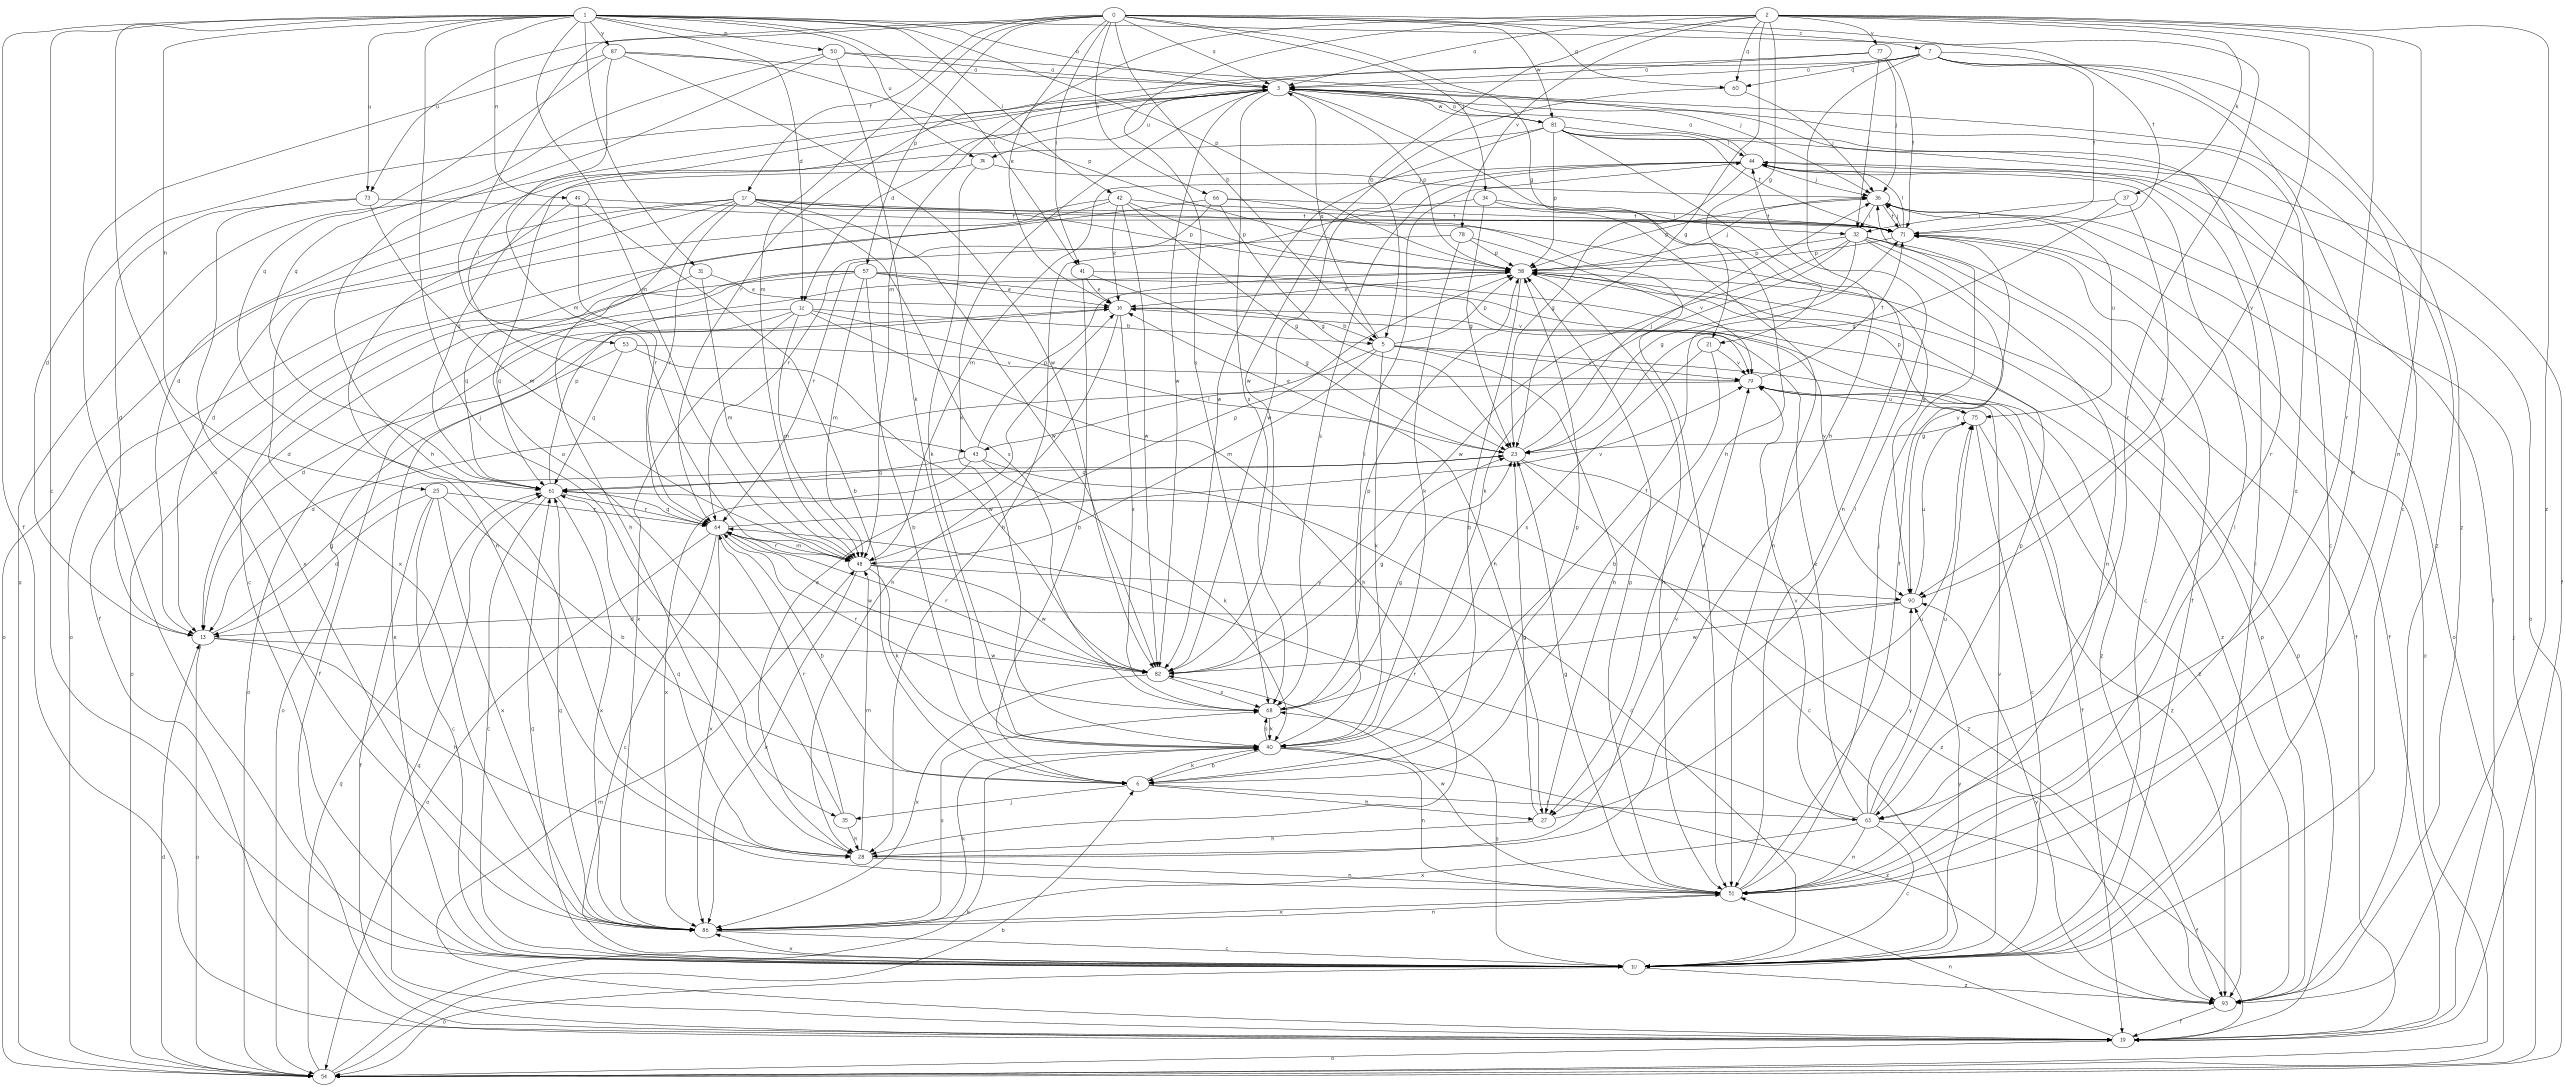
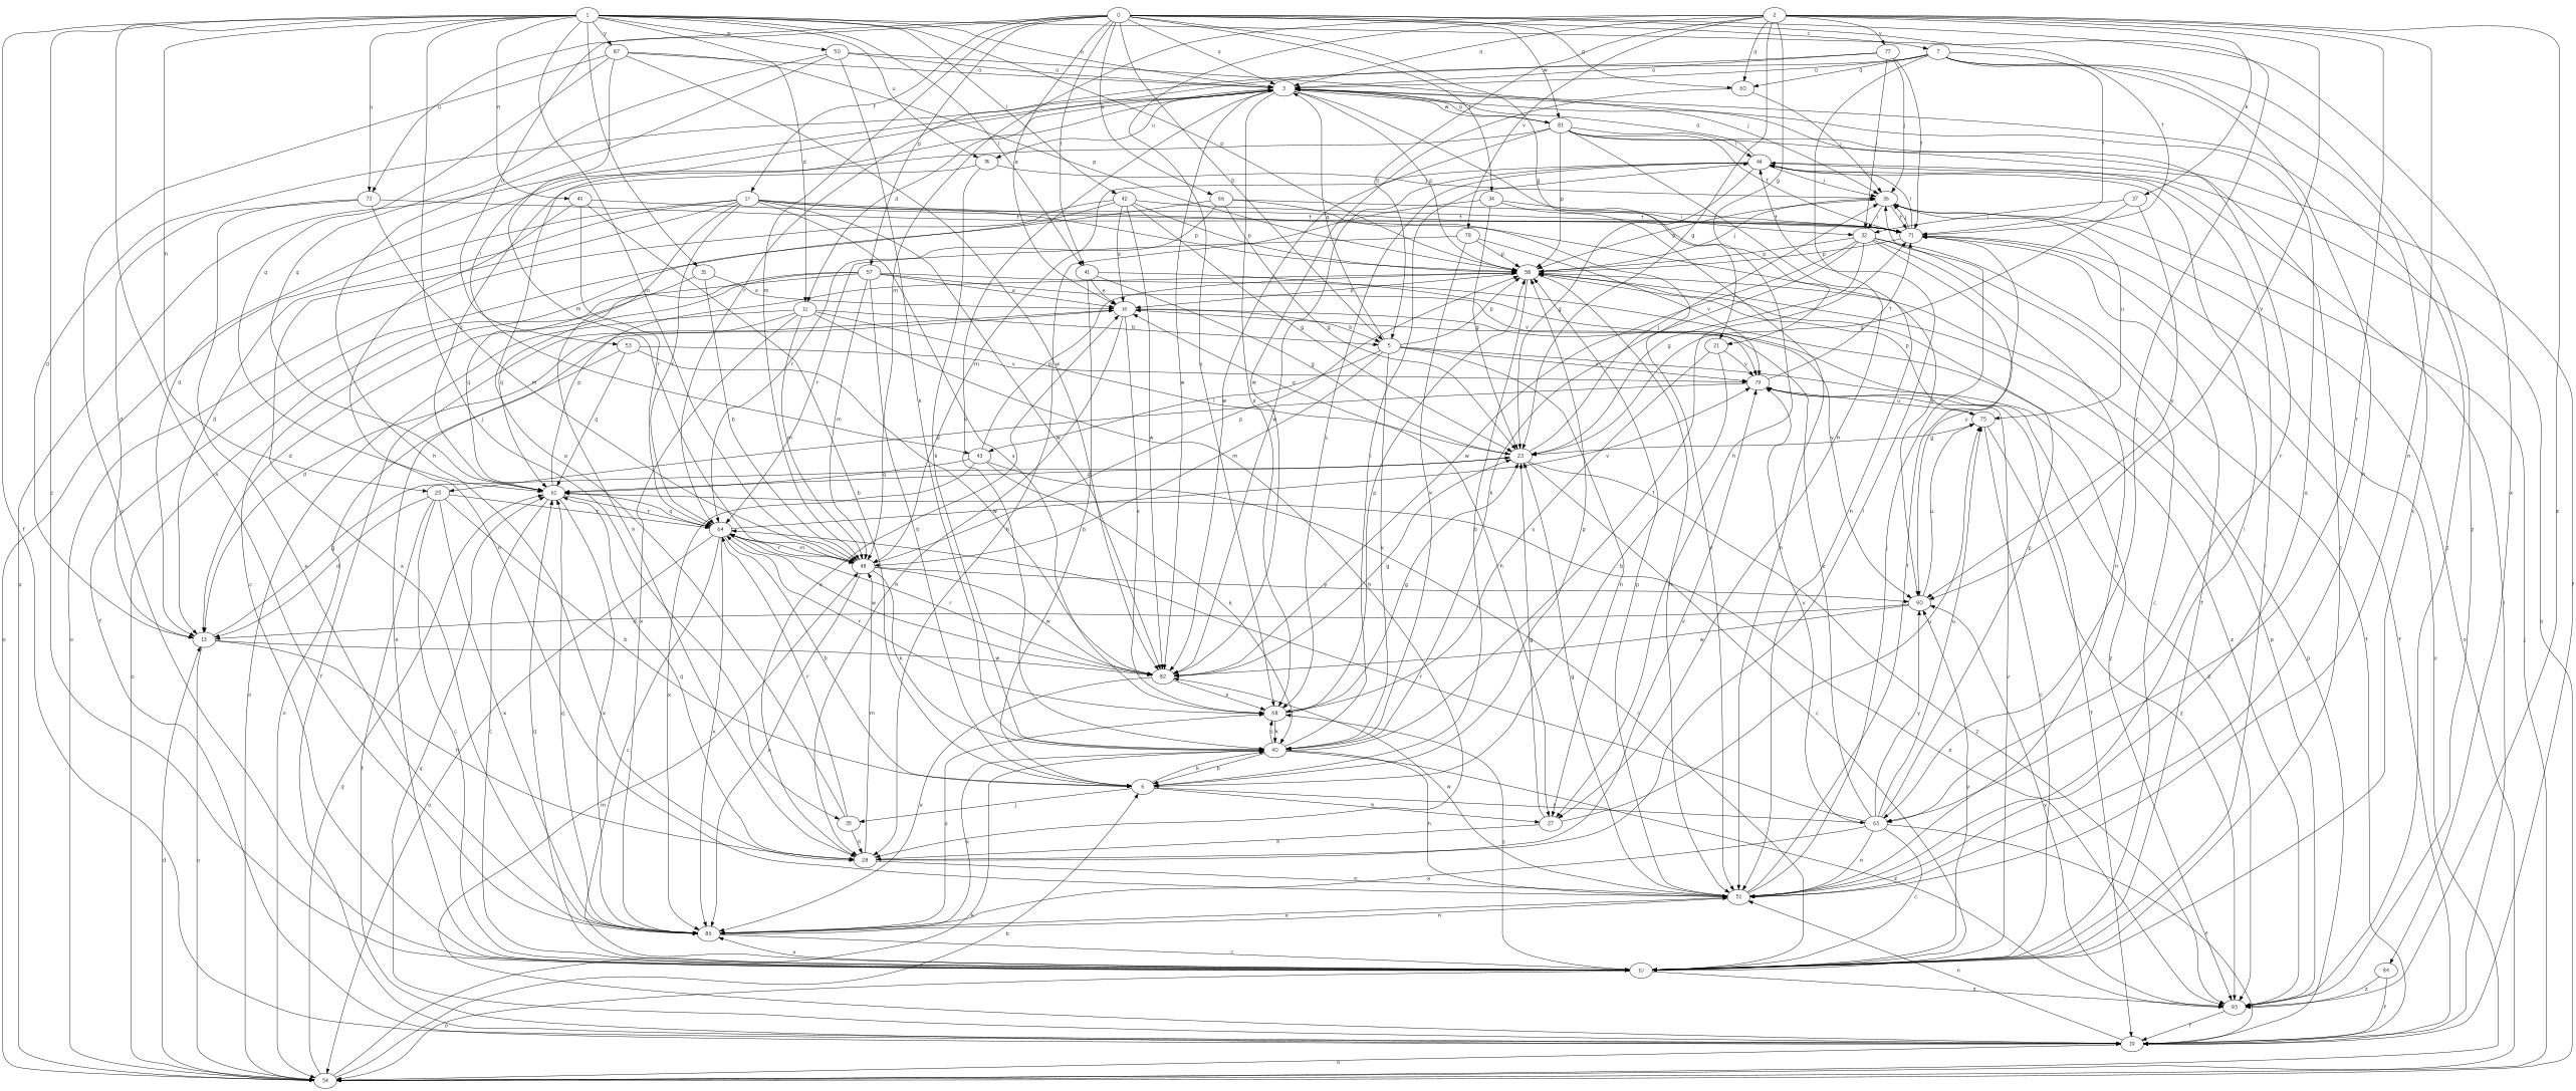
  strict digraph {
    fontname="Comic Neue"
    node [fontname="Comic Neue"]
    edge [fontname="Comic Neue"]
    0
    3
    5
    7
    16
    17
    21
    34
    41
    48
    53
    57
    60
    66
    71
    73
    81
+   84
    12
    58
    63
    74
    68
    93
    13
    27
    40
    82
    43
    79
    10
    51
    28
    86
    90
    54
    64
    6
    23
    61
    36
    19
    32
    44
    1
    25
    31
    35
    42
    49
    50
    87
    75
    2
    37
    77
    78
    0 -> 3 [label=a]
    0 -> 5 [label=b]
    0 -> 7 [label=c]
    0 -> 16 [label=e]
    0 -> 17 [label=f]
    0 -> 21 [label=g]
    0 -> 34 [label=j]
    0 -> 41 [label=l]
    0 -> 48 [label=m]
    0 -> 53 [label=o]
    0 -> 57 [label=p]
    0 -> 60 [label=q]
    0 -> 66 [label=s]
    0 -> 71 [label=t]
    0 -> 73 [label=u]
    0 -> 81 [label=w]
+   0 -> 84 [label=x]
    3 -> 81 [label=w]
    3 -> 12 [label=d]
    3 -> 58 [label=p]
    3 -> 63 [label=r]
    3 -> 74 [label=u]
    3 -> 68 [label=s]
    3 -> 93 [label=z]
    3 -> 13 [label=d]
    3 -> 27 [label=h]
    3 -> 40 [label=k]
    3 -> 82 [label=w]
    5 -> 3 [label=a]
    5 -> 48 [label=m]
    5 -> 58 [label=p]
    5 -> 93 [label=z]
    5 -> 27 [label=h]
    5 -> 40 [label=k]
    5 -> 43 [label=l]
    5 -> 79 [label=v]
    7 -> 3 [label=a]
    7 -> 60 [label=q]
    7 -> 71 [label=t]
    7 -> 93 [label=z]
    7 -> 27 [label=h]
    7 -> 43 [label=l]
    7 -> 10 [label=c]
    7 -> 51 [label=n]
    16 -> 5 [label=b]
    16 -> 68 [label=s]
    16 -> 93 [label=z]
    16 -> 13 [label=d]
    16 -> 28 [label=h]
    17 -> 71 [label=t]
    17 -> 58 [label=p]
    17 -> 68 [label=s]
    17 -> 13 [label=d]
    17 -> 82 [label=w]
    17 -> 28 [label=h]
    17 -> 86 [label=x]
    17 -> 90 [label=y]
    17 -> 54 [label=o]
    17 -> 64 [label=r]
    21 -> 68 [label=s]
    21 -> 79 [label=v]
    21 -> 6 [label=b]
    34 -> 71 [label=t]
    34 -> 51 [label=n]
    34 -> 28 [label=h]
    34 -> 23 [label=g]
    41 -> 16 [label=e]
    41 -> 90 [label=y]
    41 -> 6 [label=b]
    41 -> 23 [label=g]
    48 -> 58 [label=p]
    48 -> 40 [label=k]
    48 -> 82 [label=w]
    48 -> 86 [label=x]
    48 -> 90 [label=y]
    48 -> 64 [label=r]
    53 -> 82 [label=w]
    53 -> 79 [label=v]
    53 -> 54 [label=o]
    53 -> 61 [label=q]
    57 -> 16 [label=e]
    57 -> 48 [label=m]
    57 -> 93 [label=z]
    57 -> 13 [label=d]
    57 -> 79 [label=v]
    57 -> 54 [label=o]
    57 -> 6 [label=b]
    57 -> 61 [label=q]
    60 -> 82 [label=w]
    60 -> 36 [label=j]
    66 -> 51 [label=n]
    66 -> 64 [label=r]
    66 -> 23 [label=g]
    66 -> 19 [label=f]
    66 -> 32 [label=i]
    71 -> 58 [label=p]
    71 -> 54 [label=o]
    71 -> 36 [label=j]
    71 -> 19 [label=f]
    71 -> 44 [label=l]
    73 -> 48 [label=m]
    73 -> 71 [label=t]
    73 -> 13 [label=d]
    73 -> 86 [label=x]
    81 -> 3 [label=a]
    81 -> 71 [label=t]
    81 -> 58 [label=p]
    81 -> 13 [label=d]
    81 -> 82 [label=w]
    81 -> 10 [label=c]
    81 -> 51 [label=n]
    81 -> 19 [label=f]
    81 -> 44 [label=l]
+   84 -> 93 [label=z]
+   84 -> 19 [label=f]
    12 -> 5 [label=b]
    12 -> 48 [label=m]
    12 -> 27 [label=h]
    12 -> 28 [label=h]
    12 -> 86 [label=x]
    12 -> 54 [label=o]
    12 -> 19 [label=f]
    58 -> 16 [label=e]
    58 -> 51 [label=n]
    58 -> 6 [label=b]
    58 -> 36 [label=j]
    63 -> 16 [label=e]
    63 -> 58 [label=p]
    63 -> 79 [label=v]
    63 -> 10 [label=c]
    63 -> 51 [label=n]
    63 -> 86 [label=x]
    63 -> 90 [label=y]
    63 -> 64 [label=r]
    63 -> 19 [label=f]
    63 -> 75 [label=u]
    74 -> 40 [label=k]
    74 -> 61 [label=q]
    74 -> 36 [label=j]
    68 -> 58 [label=p]
    68 -> 40 [label=k]
    68 -> 64 [label=r]
    68 -> 23 [label=g]
    93 -> 58 [label=p]
    93 -> 90 [label=y]
    93 -> 19 [label=f]
    13 -> 82 [label=w]
    13 -> 28 [label=h]
    13 -> 54 [label=o]
    13 -> 23 [label=g]
    27 -> 28 [label=h]
    27 -> 23 [label=g]
    27 -> 75 [label=u]
    40 -> 71 [label=t]
    40 -> 68 [label=s]
    40 -> 93 [label=z]
    40 -> 51 [label=n]
    40 -> 6 [label=b]
    40 -> 44 [label=l]
    82 -> 68 [label=s]
    82 -> 86 [label=x]
    82 -> 64 [label=r]
    82 -> 23 [label=g]
    43 -> 58 [label=p]
    43 -> 40 [label=k]
    43 -> 10 [label=c]
    43 -> 86 [label=x]
    43 -> 61 [label=q]
    79 -> 71 [label=t]
-   79 -> 13 [label=d]
+   79 -> 25 [label=d]
    79 -> 19 [label=f]
    79 -> 75 [label=u]
    10 -> 16 [label=e]
    10 -> 71 [label=t]
    10 -> 68 [label=s]
    10 -> 93 [label=z]
    10 -> 79 [label=v]
    10 -> 86 [label=x]
    10 -> 90 [label=y]
    10 -> 54 [label=o]
    10 -> 61 [label=q]
    10 -> 44 [label=l]
    51 -> 3 [label=a]
    51 -> 71 [label=t]
    51 -> 58 [label=p]
    51 -> 82 [label=w]
    51 -> 86 [label=x]
    51 -> 23 [label=g]
    51 -> 36 [label=j]
    51 -> 44 [label=l]
    28 -> 16 [label=e]
    28 -> 48 [label=m]
    28 -> 79 [label=v]
    28 -> 51 [label=n]
    28 -> 61 [label=q]
    28 -> 44 [label=l]
    86 -> 68 [label=s]
    86 -> 40 [label=k]
    86 -> 10 [label=c]
    86 -> 51 [label=n]
    86 -> 61 [label=q]
    90 -> 13 [label=d]
    90 -> 82 [label=w]
    90 -> 75 [label=u]
    54 -> 3 [label=a]
    54 -> 13 [label=d]
    54 -> 40 [label=k]
    54 -> 6 [label=b]
    54 -> 61 [label=q]
    54 -> 36 [label=j]
    64 -> 48 [label=m]
    64 -> 82 [label=w]
    64 -> 79 [label=v]
    64 -> 10 [label=c]
    64 -> 86 [label=x]
    64 -> 54 [label=o]
    64 -> 6 [label=b]
    64 -> 61 [label=q]
    6 -> 58 [label=p]
    6 -> 63 [label=r]
    6 -> 27 [label=h]
    6 -> 40 [label=k]
    6 -> 35 [label=j]
    23 -> 16 [label=e]
    23 -> 93 [label=z]
    23 -> 10 [label=c]
    23 -> 61 [label=q]
    23 -> 36 [label=j]
    61 -> 58 [label=p]
    61 -> 93 [label=z]
    61 -> 10 [label=c]
    61 -> 86 [label=x]
    61 -> 64 [label=r]
    36 -> 71 [label=t]
    36 -> 58 [label=p]
    36 -> 54 [label=o]
    36 -> 32 [label=i]
    36 -> 75 [label=u]
    19 -> 48 [label=m]
    19 -> 58 [label=p]
    19 -> 51 [label=n]
    19 -> 54 [label=o]
    19 -> 61 [label=q]
    19 -> 44 [label=l]
    32 -> 58 [label=p]
    32 -> 40 [label=k]
    32 -> 82 [label=w]
    32 -> 10 [label=c]
    32 -> 51 [label=n]
    32 -> 90 [label=y]
    32 -> 23 [label=g]
    32 -> 19 [label=f]
    44 -> 3 [label=a]
    44 -> 48 [label=m]
    44 -> 68 [label=s]
    44 -> 82 [label=w]
    44 -> 54 [label=o]
    44 -> 23 [label=g]
    44 -> 36 [label=j]
    1 -> 3 [label=a]
    1 -> 41 [label=l]
    1 -> 48 [label=m]
    1 -> 73 [label=u]
    1 -> 12 [label=d]
    1 -> 58 [label=p]
    1 -> 63 [label=r]
    1 -> 74 [label=u]
    1 -> 10 [label=c]
    1 -> 86 [label=x]
    1 -> 19 [label=f]
    1 -> 25 [label=h]
    1 -> 31 [label=i]
    1 -> 35 [label=j]
    1 -> 42 [label=l]
    1 -> 49 [label=n]
    1 -> 50 [label=n]
    1 -> 87 [label=y]
    25 -> 13 [label=d]
    25 -> 10 [label=c]
    25 -> 86 [label=x]
    25 -> 64 [label=r]
    25 -> 6 [label=b]
    25 -> 19 [label=f]
    31 -> 16 [label=e]
-   31 -> 48 [label=m]
+   31 -> 48 [label=b]
    31 -> 61 [label=q]
    35 -> 3 [label=a]
    35 -> 28 [label=h]
    35 -> 64 [label=r]
    42 -> 16 [label=e]
    42 -> 71 [label=t]
    42 -> 58 [label=p]
    42 -> 82 [label=w]
    42 -> 10 [label=c]
    42 -> 54 [label=o]
    42 -> 23 [label=g]
    49 -> 71 [label=t]
    49 -> 51 [label=n]
    49 -> 64 [label=r]
    49 -> 6 [label=b]
    50 -> 3 [label=a]
    50 -> 40 [label=k]
    50 -> 28 [label=h]
    50 -> 61 [label=q]
    50 -> 36 [label=j]
    87 -> 3 [label=a]
    87 -> 48 [label=m]
    87 -> 58 [label=p]
    87 -> 82 [label=w]
    87 -> 10 [label=c]
    87 -> 61 [label=q]
    75 -> 58 [label=p]
    75 -> 93 [label=z]
    75 -> 10 [label=c]
    75 -> 23 [label=g]
    2 -> 3 [label=a]
    2 -> 5 [label=b]
    2 -> 21 [label=g]
    2 -> 48 [label=m]
    2 -> 60 [label=q]
    2 -> 63 [label=r]
    2 -> 68 [label=s]
    2 -> 93 [label=z]
    2 -> 51 [label=n]
    2 -> 90 [label=y]
    2 -> 23 [label=g]
    2 -> 37 [label=k]
    2 -> 77 [label=v]
    2 -> 78 [label=v]
    37 -> 90 [label=y]
    37 -> 23 [label=g]
    37 -> 32 [label=i]
    77 -> 3 [label=a]
    77 -> 71 [label=t]
    77 -> 64 [label=r]
    77 -> 36 [label=j]
    77 -> 32 [label=i]
    78 -> 58 [label=p]
    78 -> 40 [label=k]
    78 -> 79 [label=v]
    78 -> 64 [label=r]
  }
